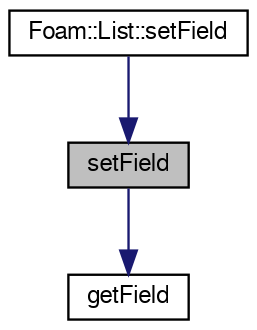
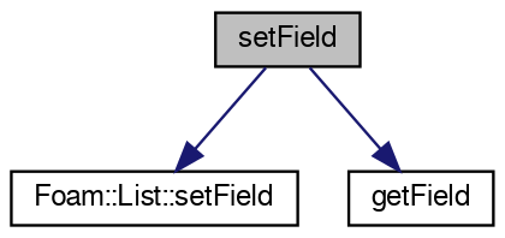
  digraph {
    rankdir=TB
    node [color=black fontname=FreeSans fontsize=10 shape=record]
    edge [color=midnightblue fontname=FreeSans fontsize=10 labelfontname=FreeSans labelfontsize=10 style=solid]
    n1 [fillcolor=grey75 fontcolor=black height=0.2 label=setField style=filled width=0.4]
    n2 [height=0.2 label="Foam::List::setField" width=0.4]
    n3 [height=0.2 label=getField width=0.4]
-   n2 -> n1
+   n1 -> n2
    n1 -> n3
  }
